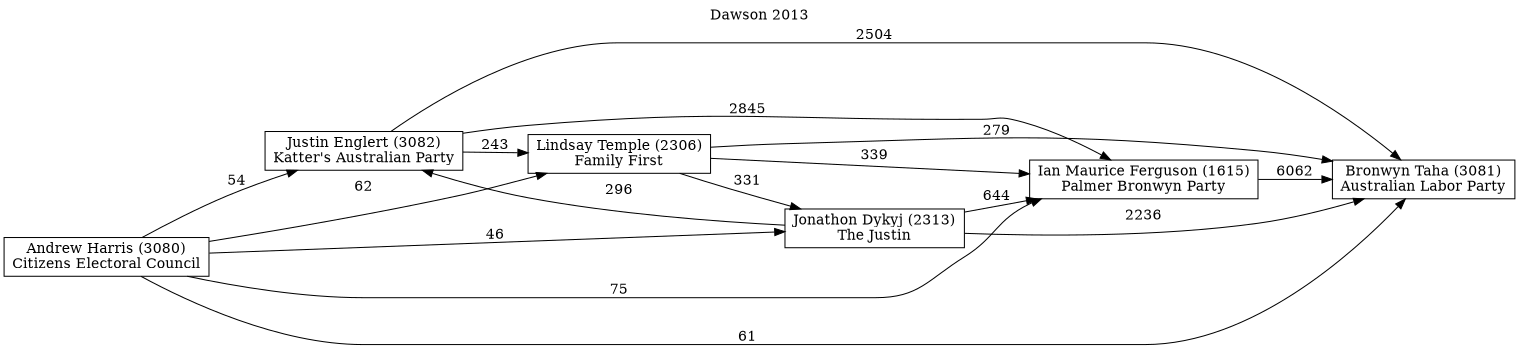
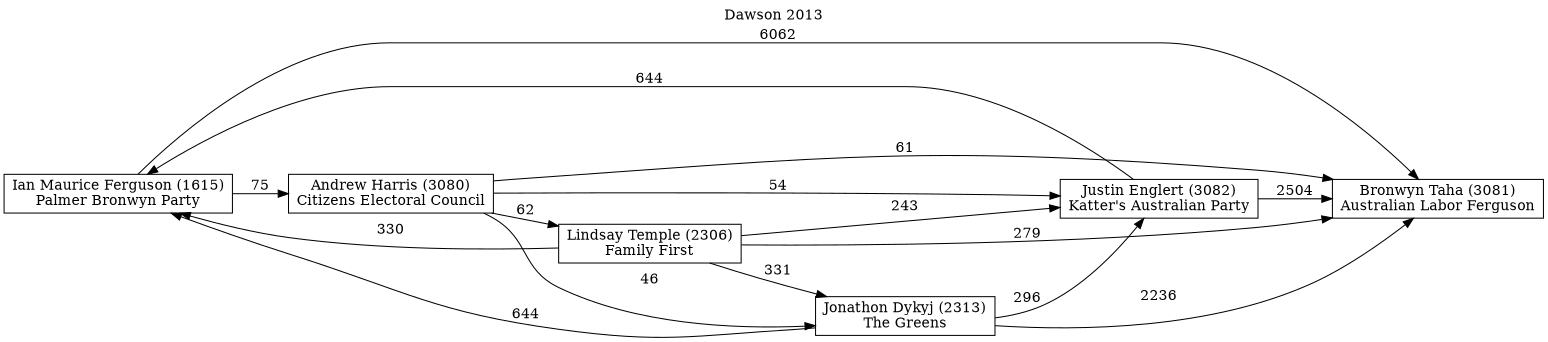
  digraph {
    label="Dawson 2013"
    labelloc=t
    mclimit=10
    rankdir=LR
    node [shape=box]
-   n1 [label="Bronwyn Taha (3081)\nAustralian Labor Party"]
+   n1 [label="Bronwyn Taha (3081)\nAustralian Labor Ferguson"]
    n2 [label="Ian Maurice Ferguson (1615)\nPalmer Bronwyn Party"]
    n3 [label="Justin Englert (3082)\nKatter's Australian Party"]
-   n4 [label="Jonathon Dykyj (2313)\nThe Justin"]
+   n4 [label="Jonathon Dykyj (2313)\nThe Greens"]
    n5 [label="Lindsay Temple (2306)\nFamily First"]
    n6 [label="Andrew Harris (3080)\nCitizens Electoral Council"]
    n2 -> n1 [label=6062]
    n3 -> n1 [label=2504]
-   n3 -> n2 [label=2845]
+   n3 -> n2 [label=644]
    n4 -> n1 [label=2236]
    n4 -> n2 [label=644]
    n4 -> n3 [label=296]
    n5 -> n1 [label=279]
-   n5 -> n2 [label=339]
-   n3 -> n5 [label=243]
+   n5 -> n2 [label=330]
+   n5 -> n3 [label=243]
    n5 -> n4 [label=331]
    n6 -> n1 [label=61]
-   n6 -> n2 [label=75]
+   n2 -> n6 [label=75]
    n6 -> n3 [label=54]
    n6 -> n4 [label=46]
    n6 -> n5 [label=62]
  }
